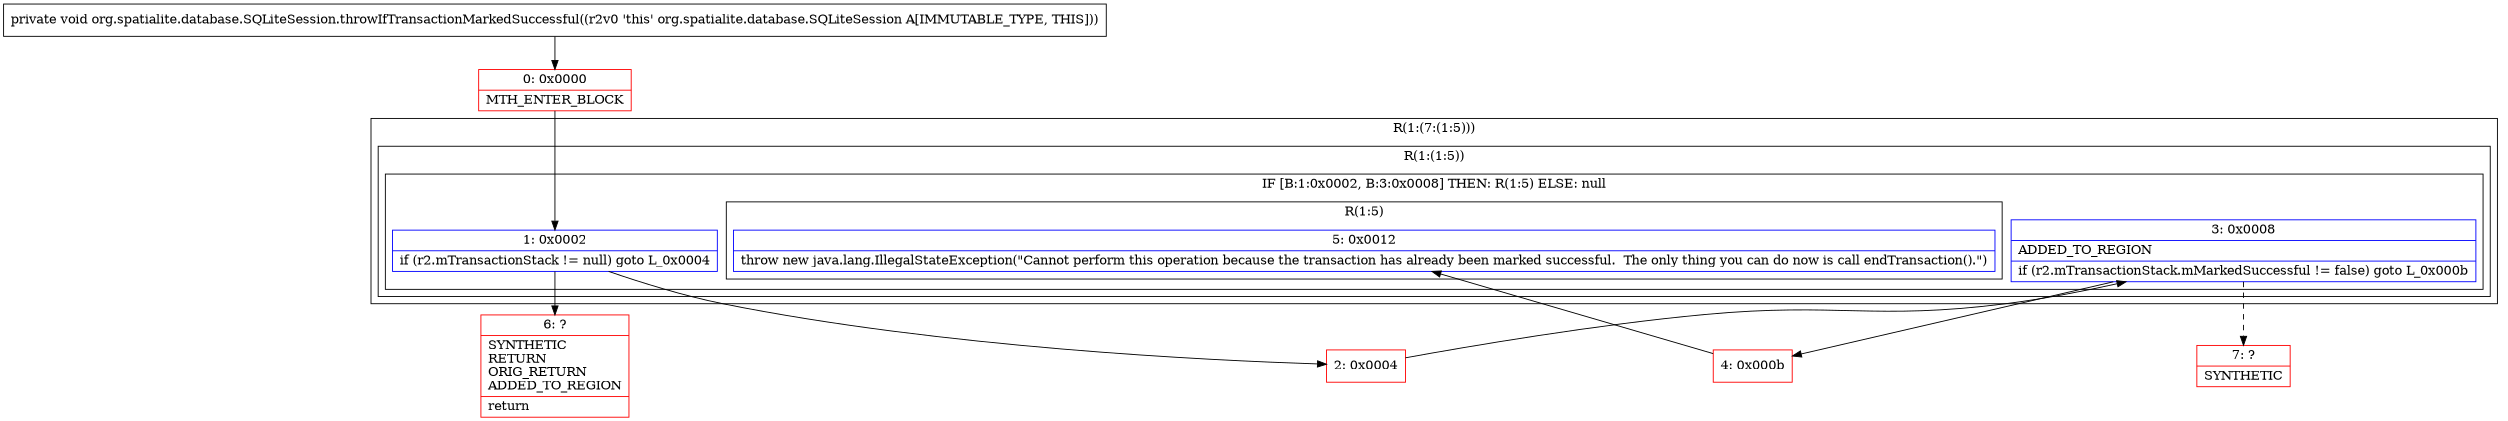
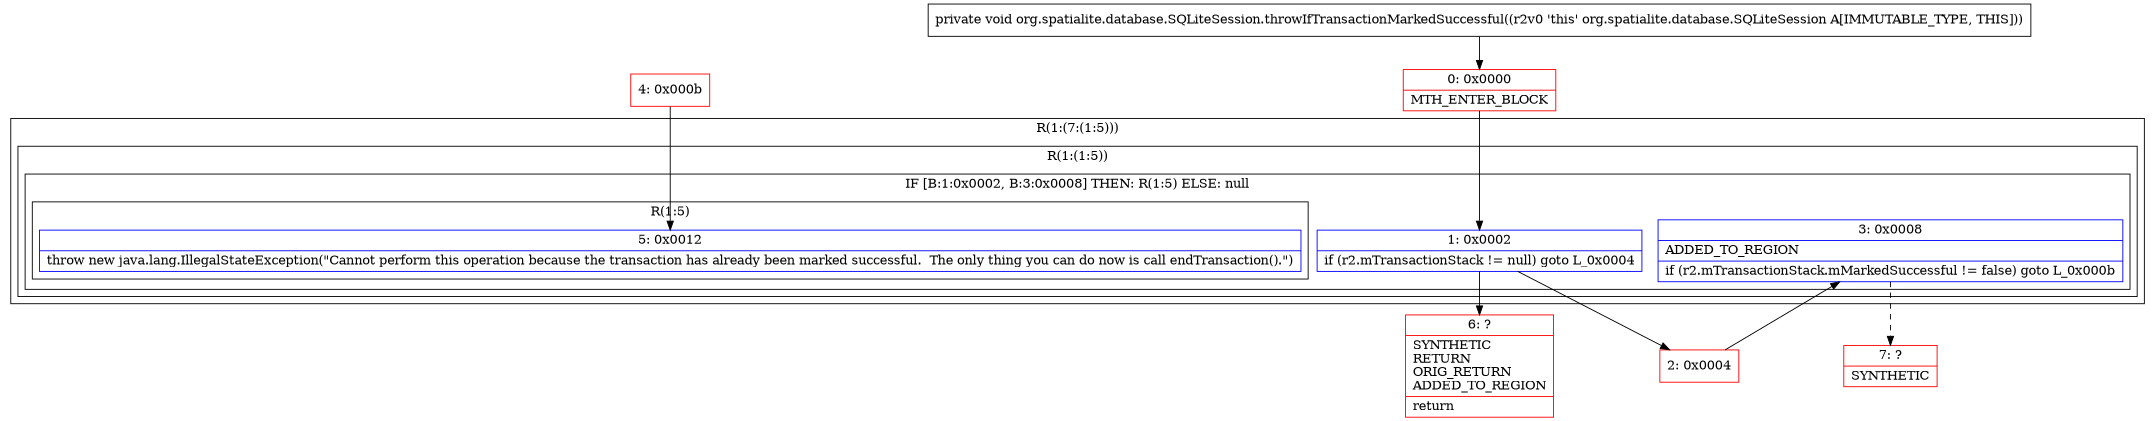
  digraph {
    node [color=red shape=record]
    n1 [color=blue label="{5\:\ 0x0012|throw new java.lang.IllegalStateException(\"Cannot perform this operation because the transaction has already been marked successful.  The only thing you can do now is call endTransaction().\")\l}"]
    n2 [color=blue label="{1\:\ 0x0002|if (r2.mTransactionStack != null) goto L_0x0004\l}"]
    n3 [color=blue label="{3\:\ 0x0008|ADDED_TO_REGION\l|if (r2.mTransactionStack.mMarkedSuccessful != false) goto L_0x000b\l}"]
    n4 [label="{2\:\ 0x0004}"]
    n5 [label="{6\:\ ?|SYNTHETIC\lRETURN\lORIG_RETURN\lADDED_TO_REGION\l|return\l}"]
    n6 [label="{4\:\ 0x000b}"]
    n7 [label="{7\:\ ?|SYNTHETIC\l}"]
    n8 [label="{0\:\ 0x0000|MTH_ENTER_BLOCK\l}"]
    n9 [label="{private void org.spatialite.database.SQLiteSession.throwIfTransactionMarkedSuccessful((r2v0 'this' org.spatialite.database.SQLiteSession A[IMMUTABLE_TYPE, THIS])) }" color=""]
    subgraph cluster_1 {
      label="R(1:(7:(1:5)))"
      subgraph cluster_2 {
        label="R(1:(1:5))"
        subgraph cluster_3 {
          label="IF [B:1:0x0002, B:3:0x0008] THEN: R(1:5) ELSE: null"
          n2
          n3
          subgraph cluster_4 {
            label="R(1:5)"
            n1
          }
        }
      }
    }
    n2 -> n4
    n2 -> n5 [style=solid]
-   n3 -> n6
    n3 -> n7 [style=dashed]
    n4 -> n3
    n6 -> n1
    n8 -> n2
    n9 -> n8
  }
